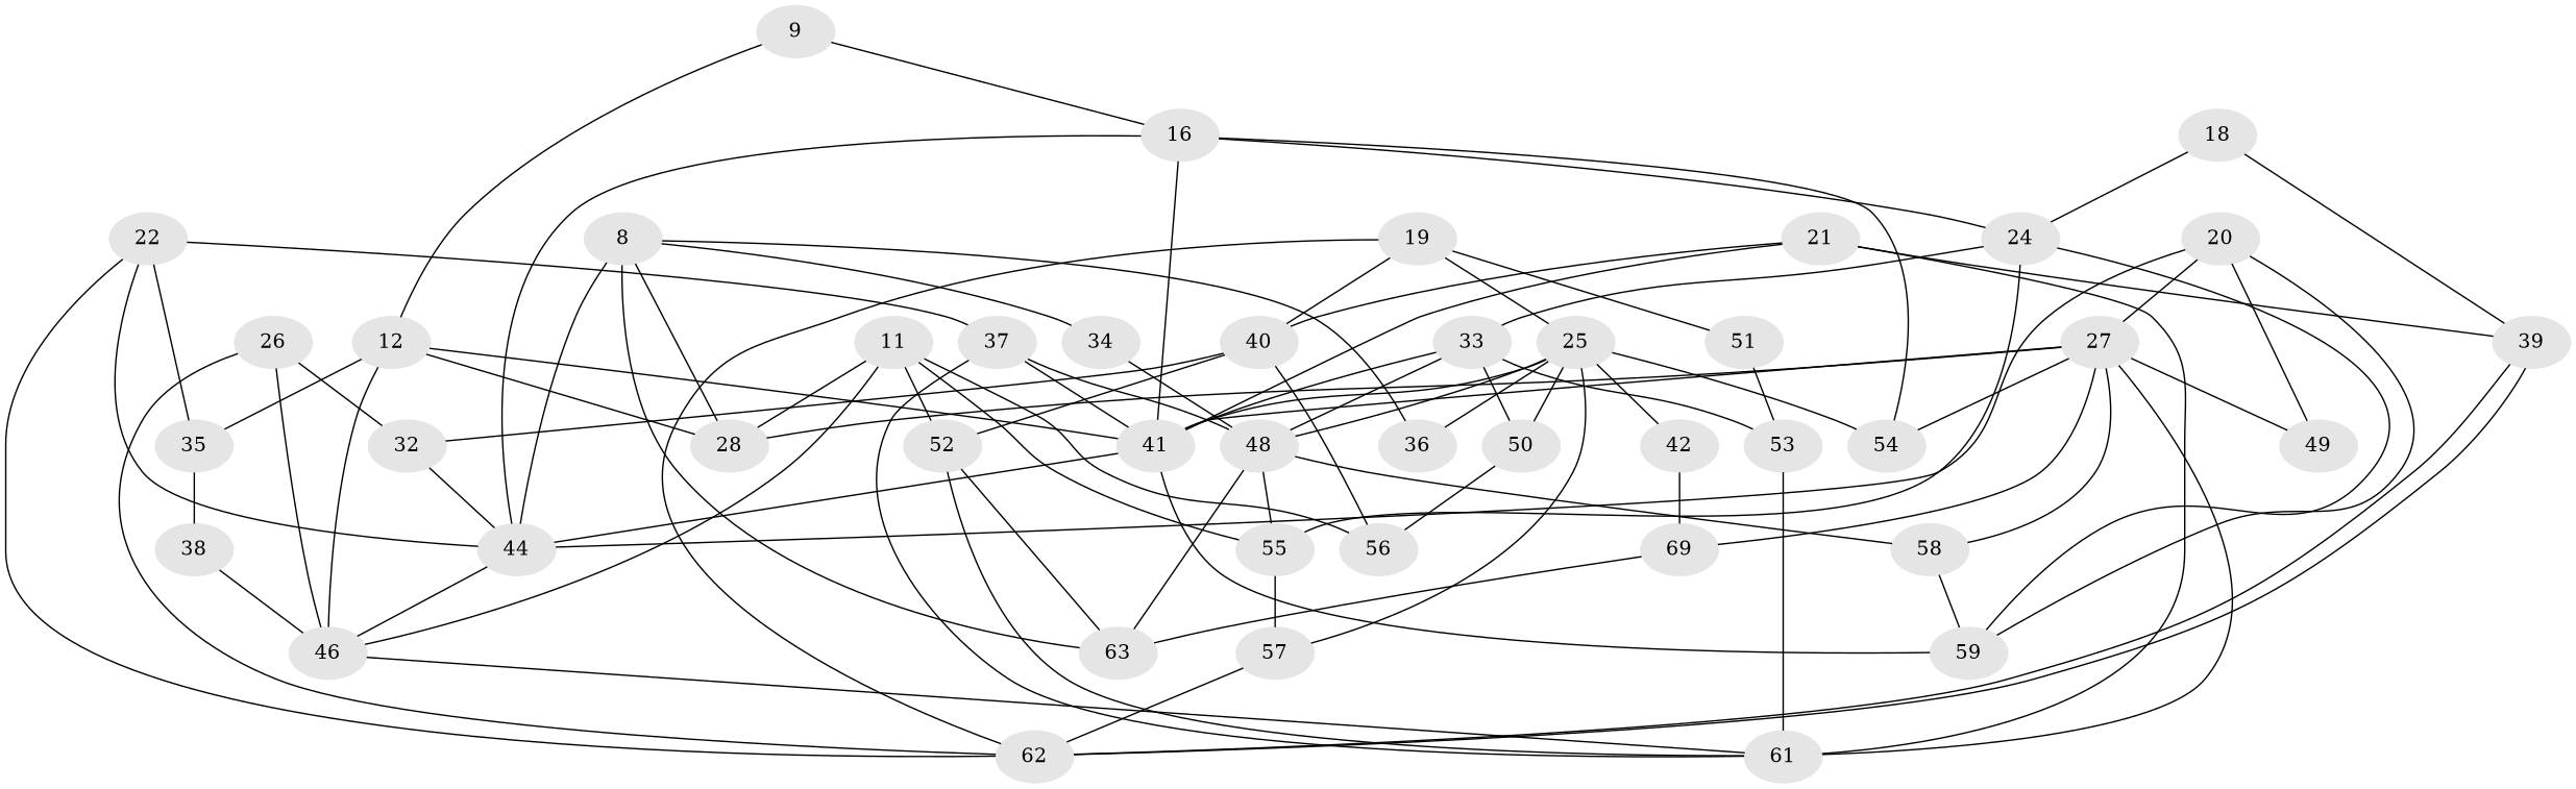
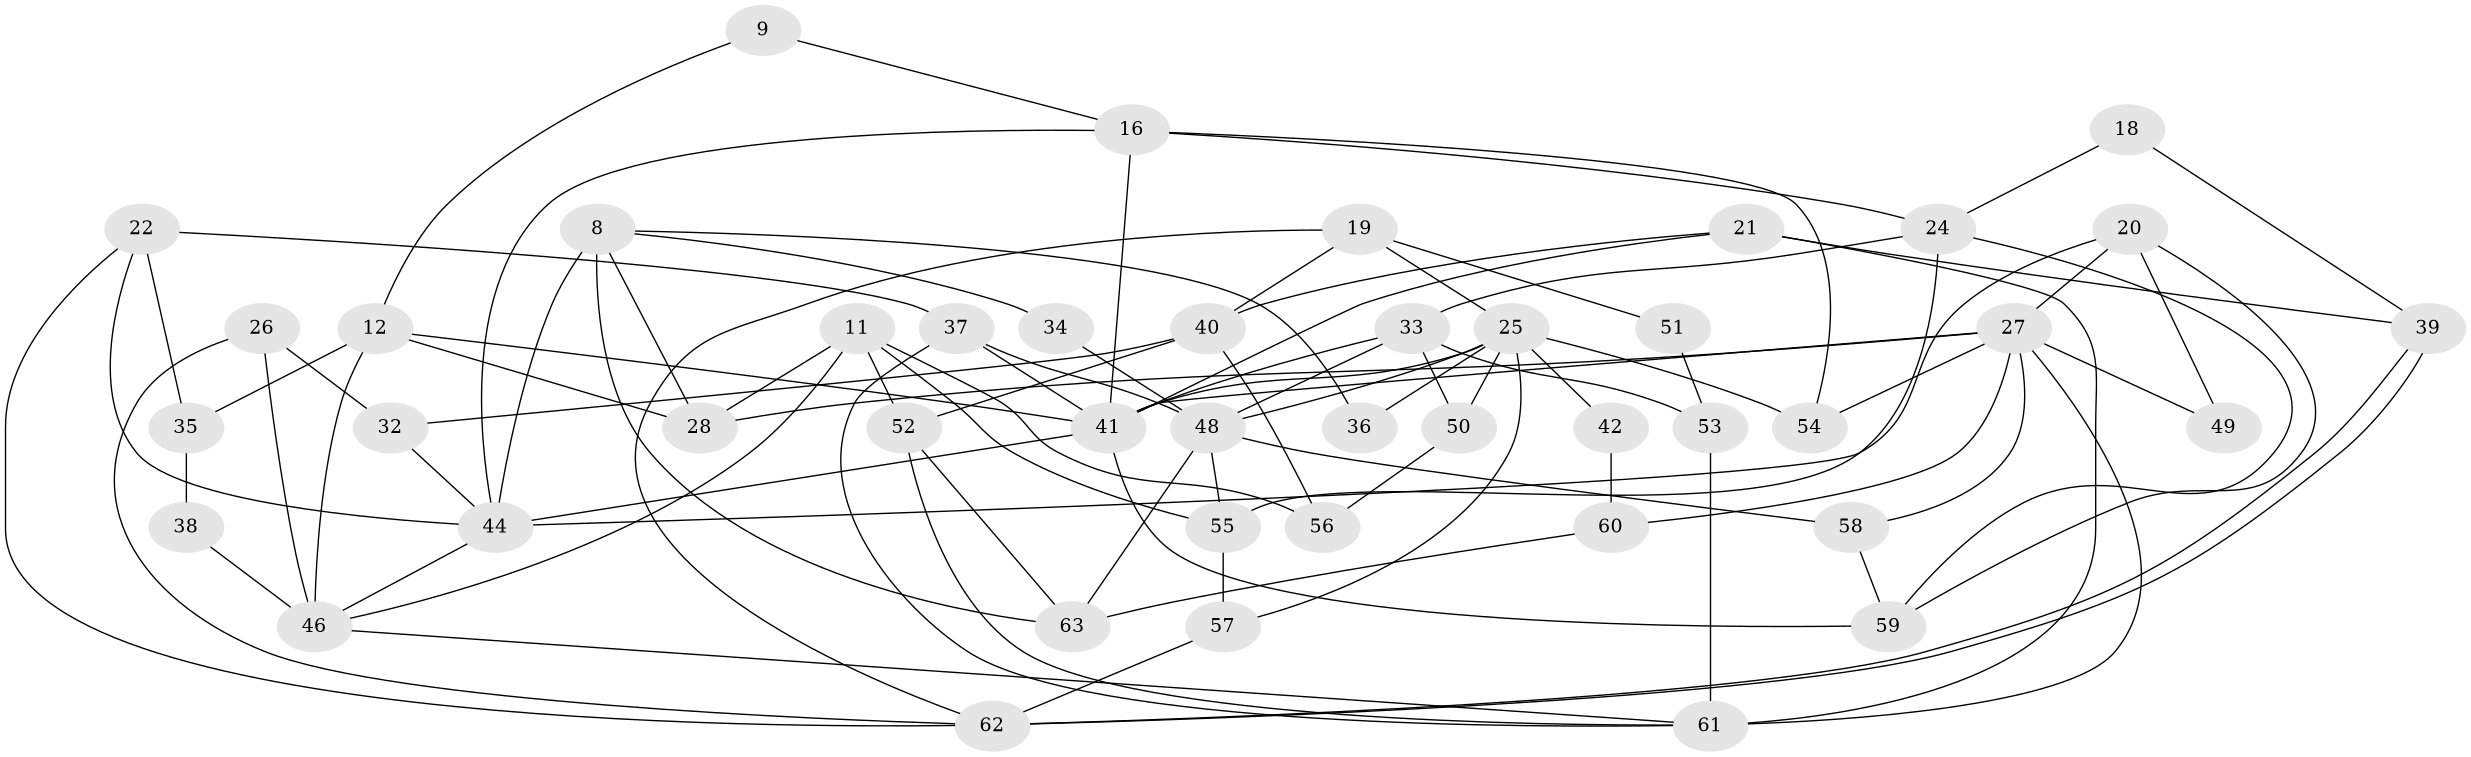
  graph {
    node [color=gray90 style=filled]
    8 [super="+2"]
    28 [super="+10"]
    34
    36
    44 [super="+1+43+15"]
    63
    48 [super="+47"]
    46 [super="+17"]
    9
    12
    16
    35 [super="+29"]
    41 [super="+31+6"]
    24
    54
    11
    52 [super="+5"]
    55
    56
    61 [super="+45"]
    57
    38
    59
    33 [super="+30"]
    18
    39
    62
    19
    25
    40
    51
    42
    50
    32
    53
    27 [super="+14+23"]
    49
    58
-   60 [label=69]
+   60
    20
    21 [super="+7"]
    22
    37
    26
    8 -- 28
    8 -- 34
    8 -- 36
    8 -- 44 [weight=2]
    8 -- 63
    34 -- 48
    44 -- 46
    48 -- 63
    48 -- 55
    48 -- 58 [weight=2]
    46 -- 61
    9 -- 12
    9 -- 16
    12 -- 28 [weight=2]
    12 -- 46 [weight=2]
    12 -- 35 [weight=2]
    12 -- 41
    16 -- 44
    16 -- 41
    16 -- 24
    16 -- 54
    35 -- 38
    41 -- 44 [weight=3]
    41 -- 59
    24 -- 55
    24 -- 59
    24 -- 33
    11 -- 28
    11 -- 46
    11 -- 52 [weight=2]
    11 -- 55
    11 -- 56
    52 -- 63
    52 -- 61
    55 -- 57
    57 -- 62
    38 -- 46
    33 -- 48
    33 -- 41 [weight=2]
    33 -- 50
    33 -- 53
    18 -- 24
    18 -- 39
    39 -- 62
    39 -- 62
    19 -- 62
    19 -- 25
    19 -- 40
    19 -- 51
    25 -- 36
    25 -- 48
    25 -- 41 [weight=2]
    25 -- 54 [weight=2]
    25 -- 57
    25 -- 42
    25 -- 50
    40 -- 52
    40 -- 56
    40 -- 32
    51 -- 53
    42 -- 60
    50 -- 56
    32 -- 44
    53 -- 61
    27 -- 28 [weight=2]
    27 -- 41 [weight=2]
    27 -- 54
    27 -- 61
    27 -- 49
    27 -- 58
    27 -- 60
    58 -- 59
    60 -- 63
    20 -- 44
    20 -- 59
    20 -- 27
    20 -- 49
    21 -- 41
    21 -- 61 [weight=2]
    21 -- 39 [weight=2]
    21 -- 40
    22 -- 44
    22 -- 35
    22 -- 62
    22 -- 37
    37 -- 48
    37 -- 41
    37 -- 61
    26 -- 46
    26 -- 62
    26 -- 32
  }
